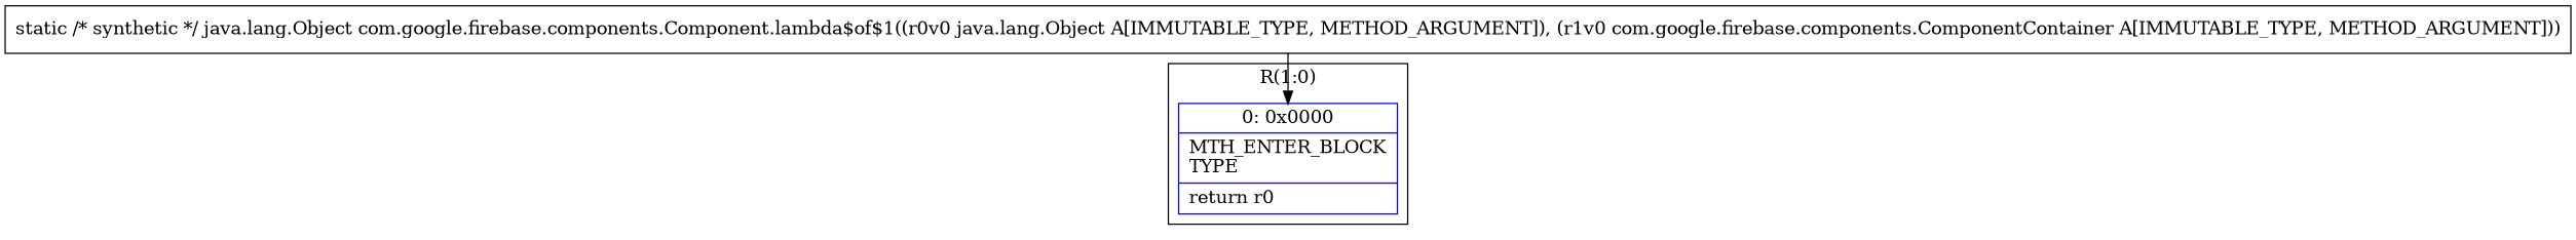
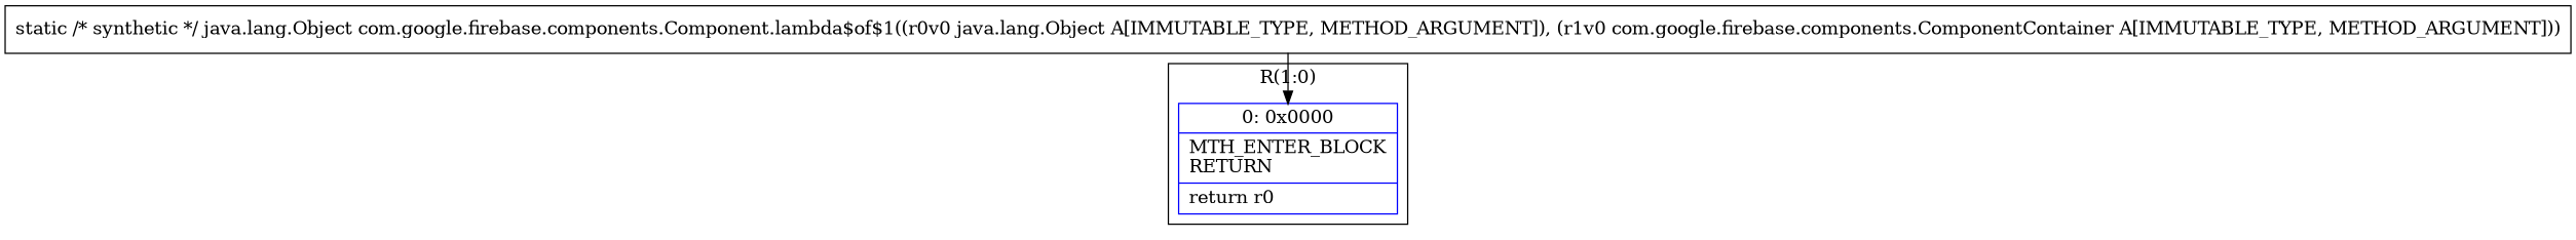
  digraph {
    node [shape=record]
-   n1 [color=blue label="{0\:\ 0x0000|MTH_ENTER_BLOCK\lTYPE\l|return r0\l}"]
+   n1 [color=blue label="{0\:\ 0x0000|MTH_ENTER_BLOCK\lRETURN\l|return r0\l}"]
    n2 [label="{static \/* synthetic *\/ java.lang.Object com.google.firebase.components.Component.lambda$of$1((r0v0 java.lang.Object A[IMMUTABLE_TYPE, METHOD_ARGUMENT]), (r1v0 com.google.firebase.components.ComponentContainer A[IMMUTABLE_TYPE, METHOD_ARGUMENT])) }"]
    subgraph cluster_1 {
      label="R(1:0)"
      n1
    }
    n2 -> n1
  }
